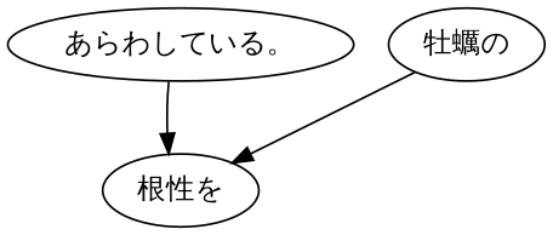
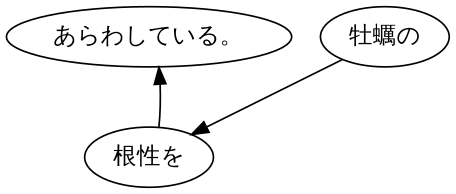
  digraph {
    n1 [label="あらわしている。"]
    n2 [label="牡蠣の"]
    n3 [label="根性を"]
    n2 -> n3
-   n1 -> n3
+   n3 -> n1
  }
